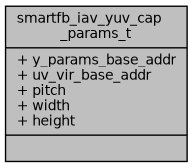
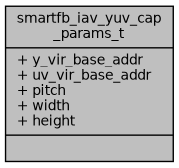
  digraph {
-   n1 [color=black fillcolor=grey75 fontcolor=black fontname=Helvetica fontsize=10 height=0.2 label="{smartfb_iav_yuv_cap\l_params_t\n|+ y_params_base_addr\l+ uv_vir_base_addr\l+ pitch\l+ width\l+ height\l|}" shape=record style=filled width=0.4]
+   n1 [color=black fillcolor=grey75 fontcolor=black fontname=Helvetica fontsize=10 height=0.2 label="{smartfb_iav_yuv_cap\l_params_t\n|+ y_vir_base_addr\l+ uv_vir_base_addr\l+ pitch\l+ width\l+ height\l|}" shape=record style=filled width=0.4]
  }
